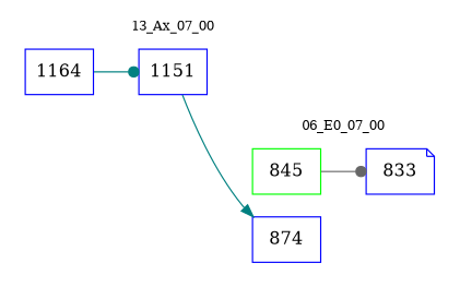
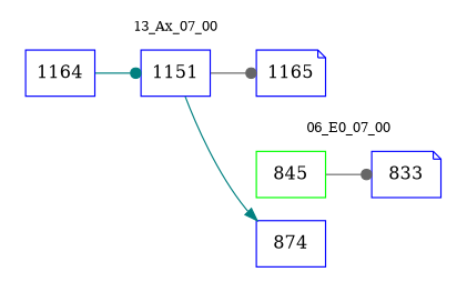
  digraph {
    rankdir=LR
    node [color=blue shape=box]
    edge [arrowhead=dot color=teal]
    n1 [label=1164]
    n2 [label=1151]
+   n3 [label=1165 shape=note]
    n4 [color=green label=845]
    n5 [label=833 shape=note]
    n6 [label=874]
    subgraph cluster_1 {
      color=white
      fontsize=10
      label="13_Ax_07_00"
      n1
      n2
+     n3
    }
    subgraph cluster_2 {
      color=white
      fontsize=10
      label="06_E0_07_00"
      n4
      n5
      n6
    }
    n1 -> n2
+   n2 -> n3 [color=gray40]
    n2 -> n6 [arrowhead=normal]
    n4 -> n5 [color=gray40]
  }
